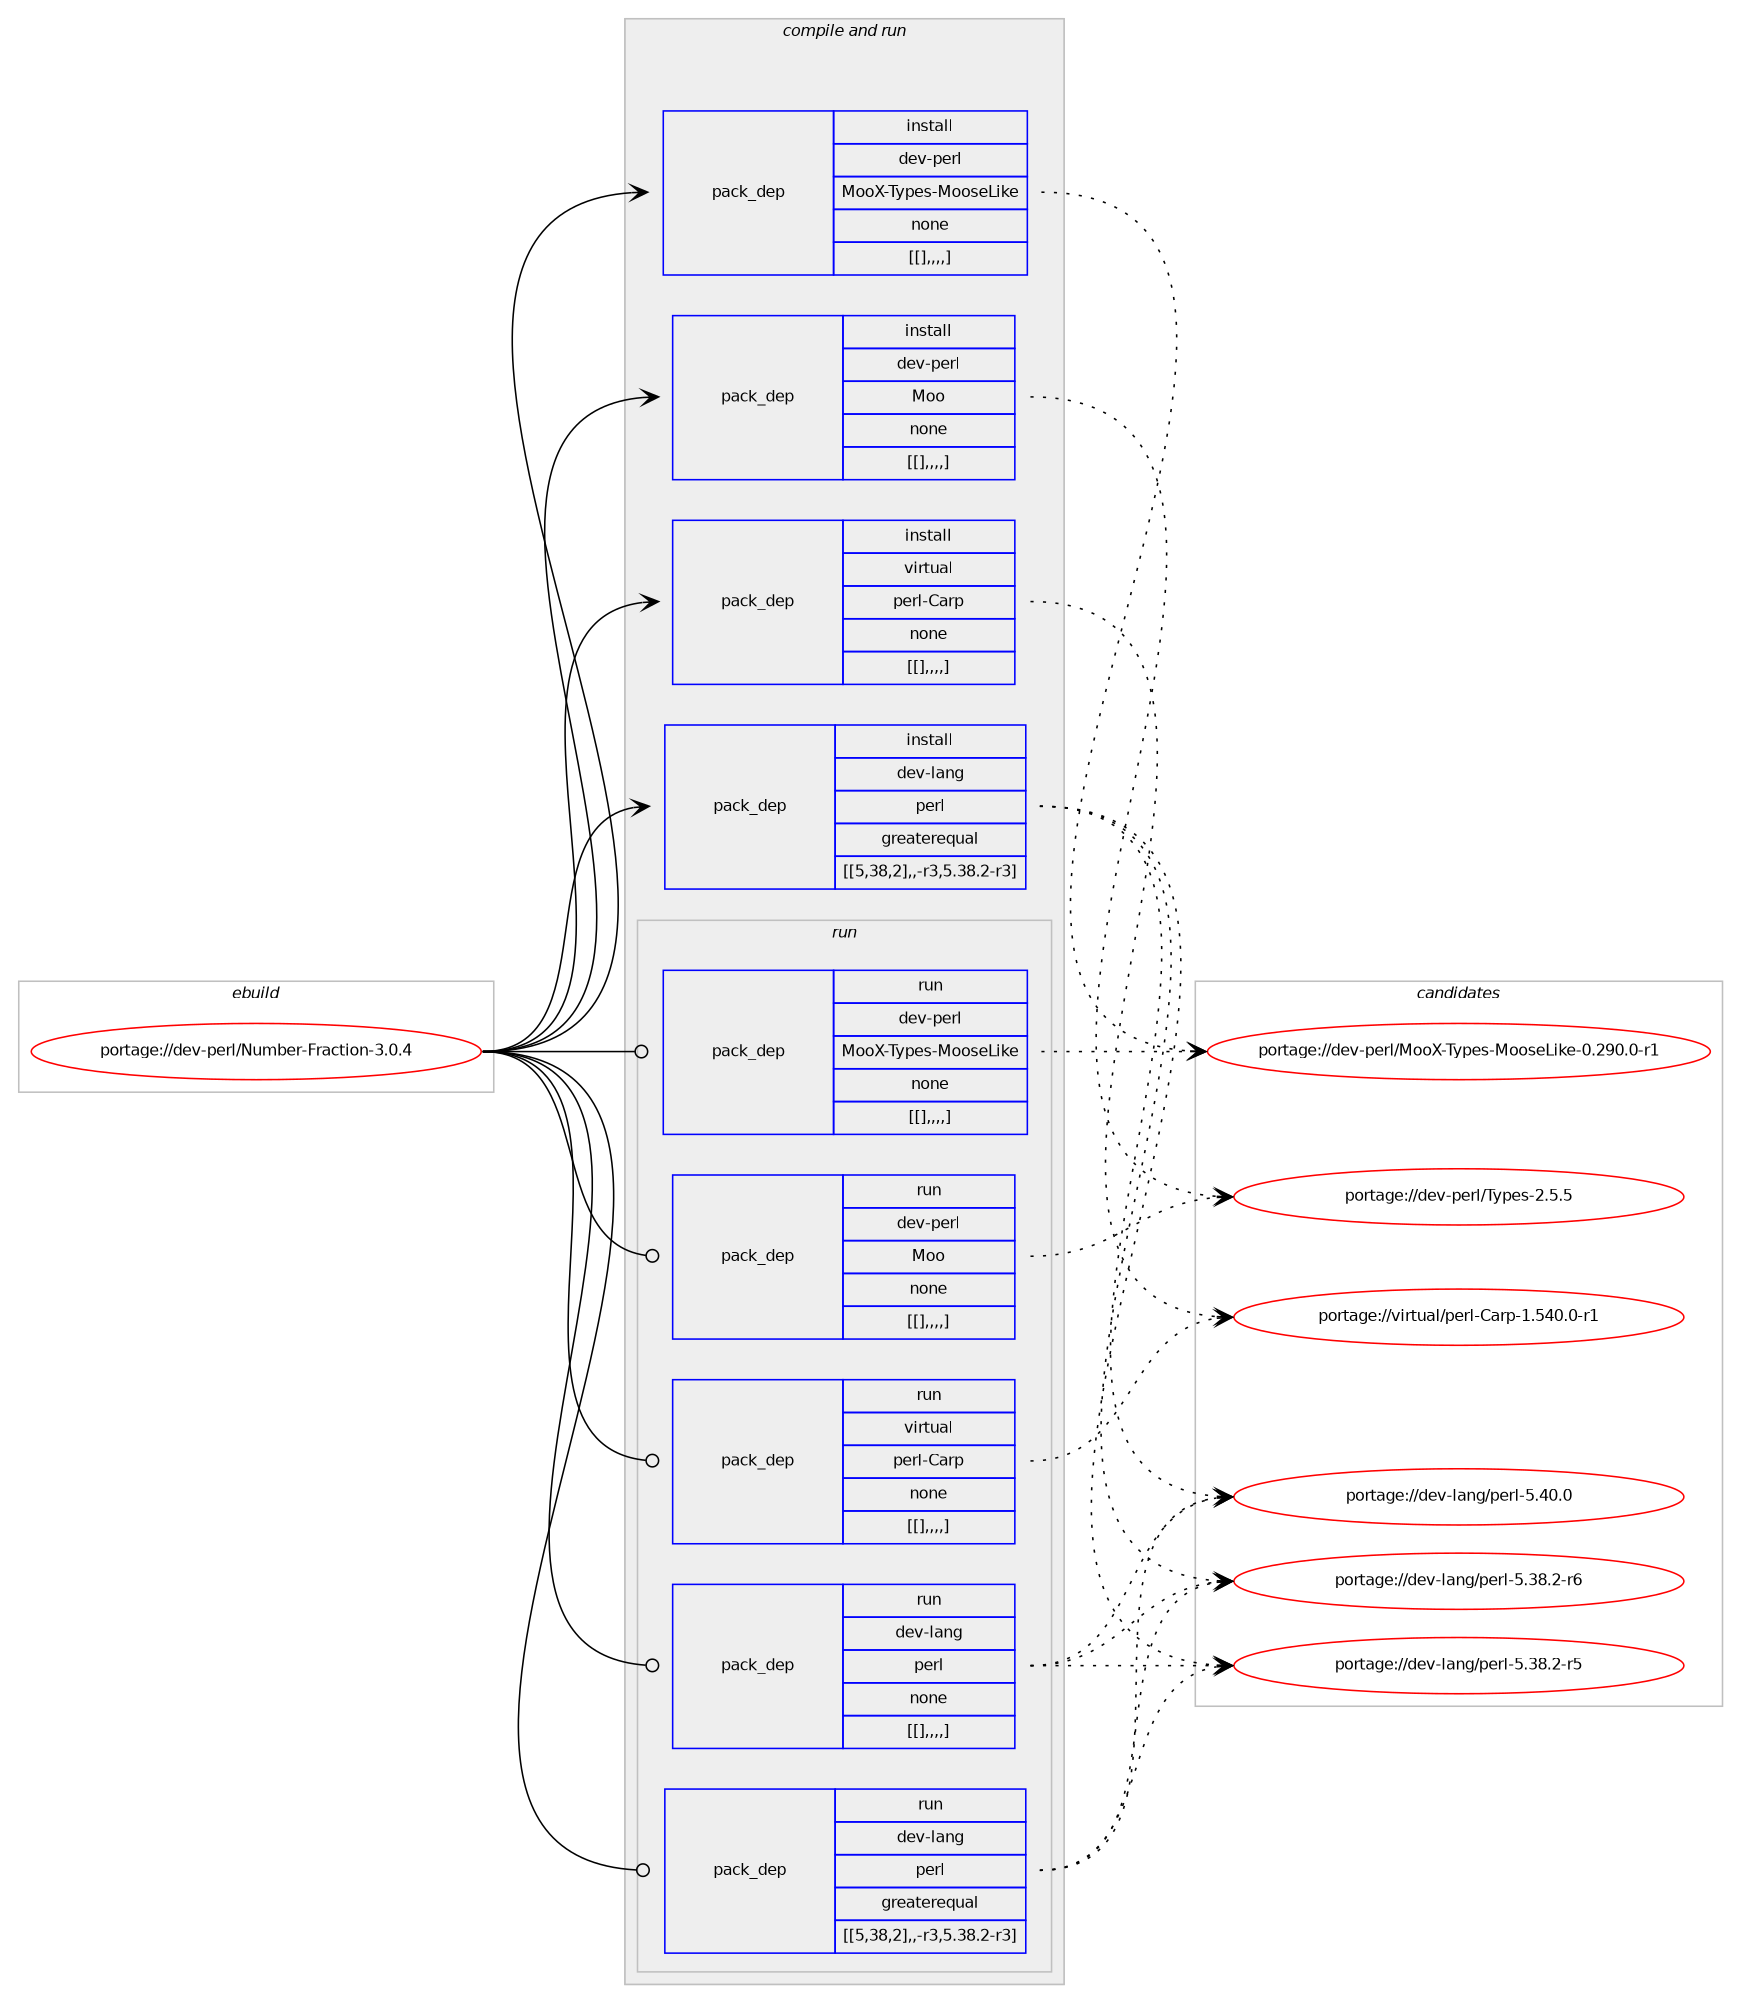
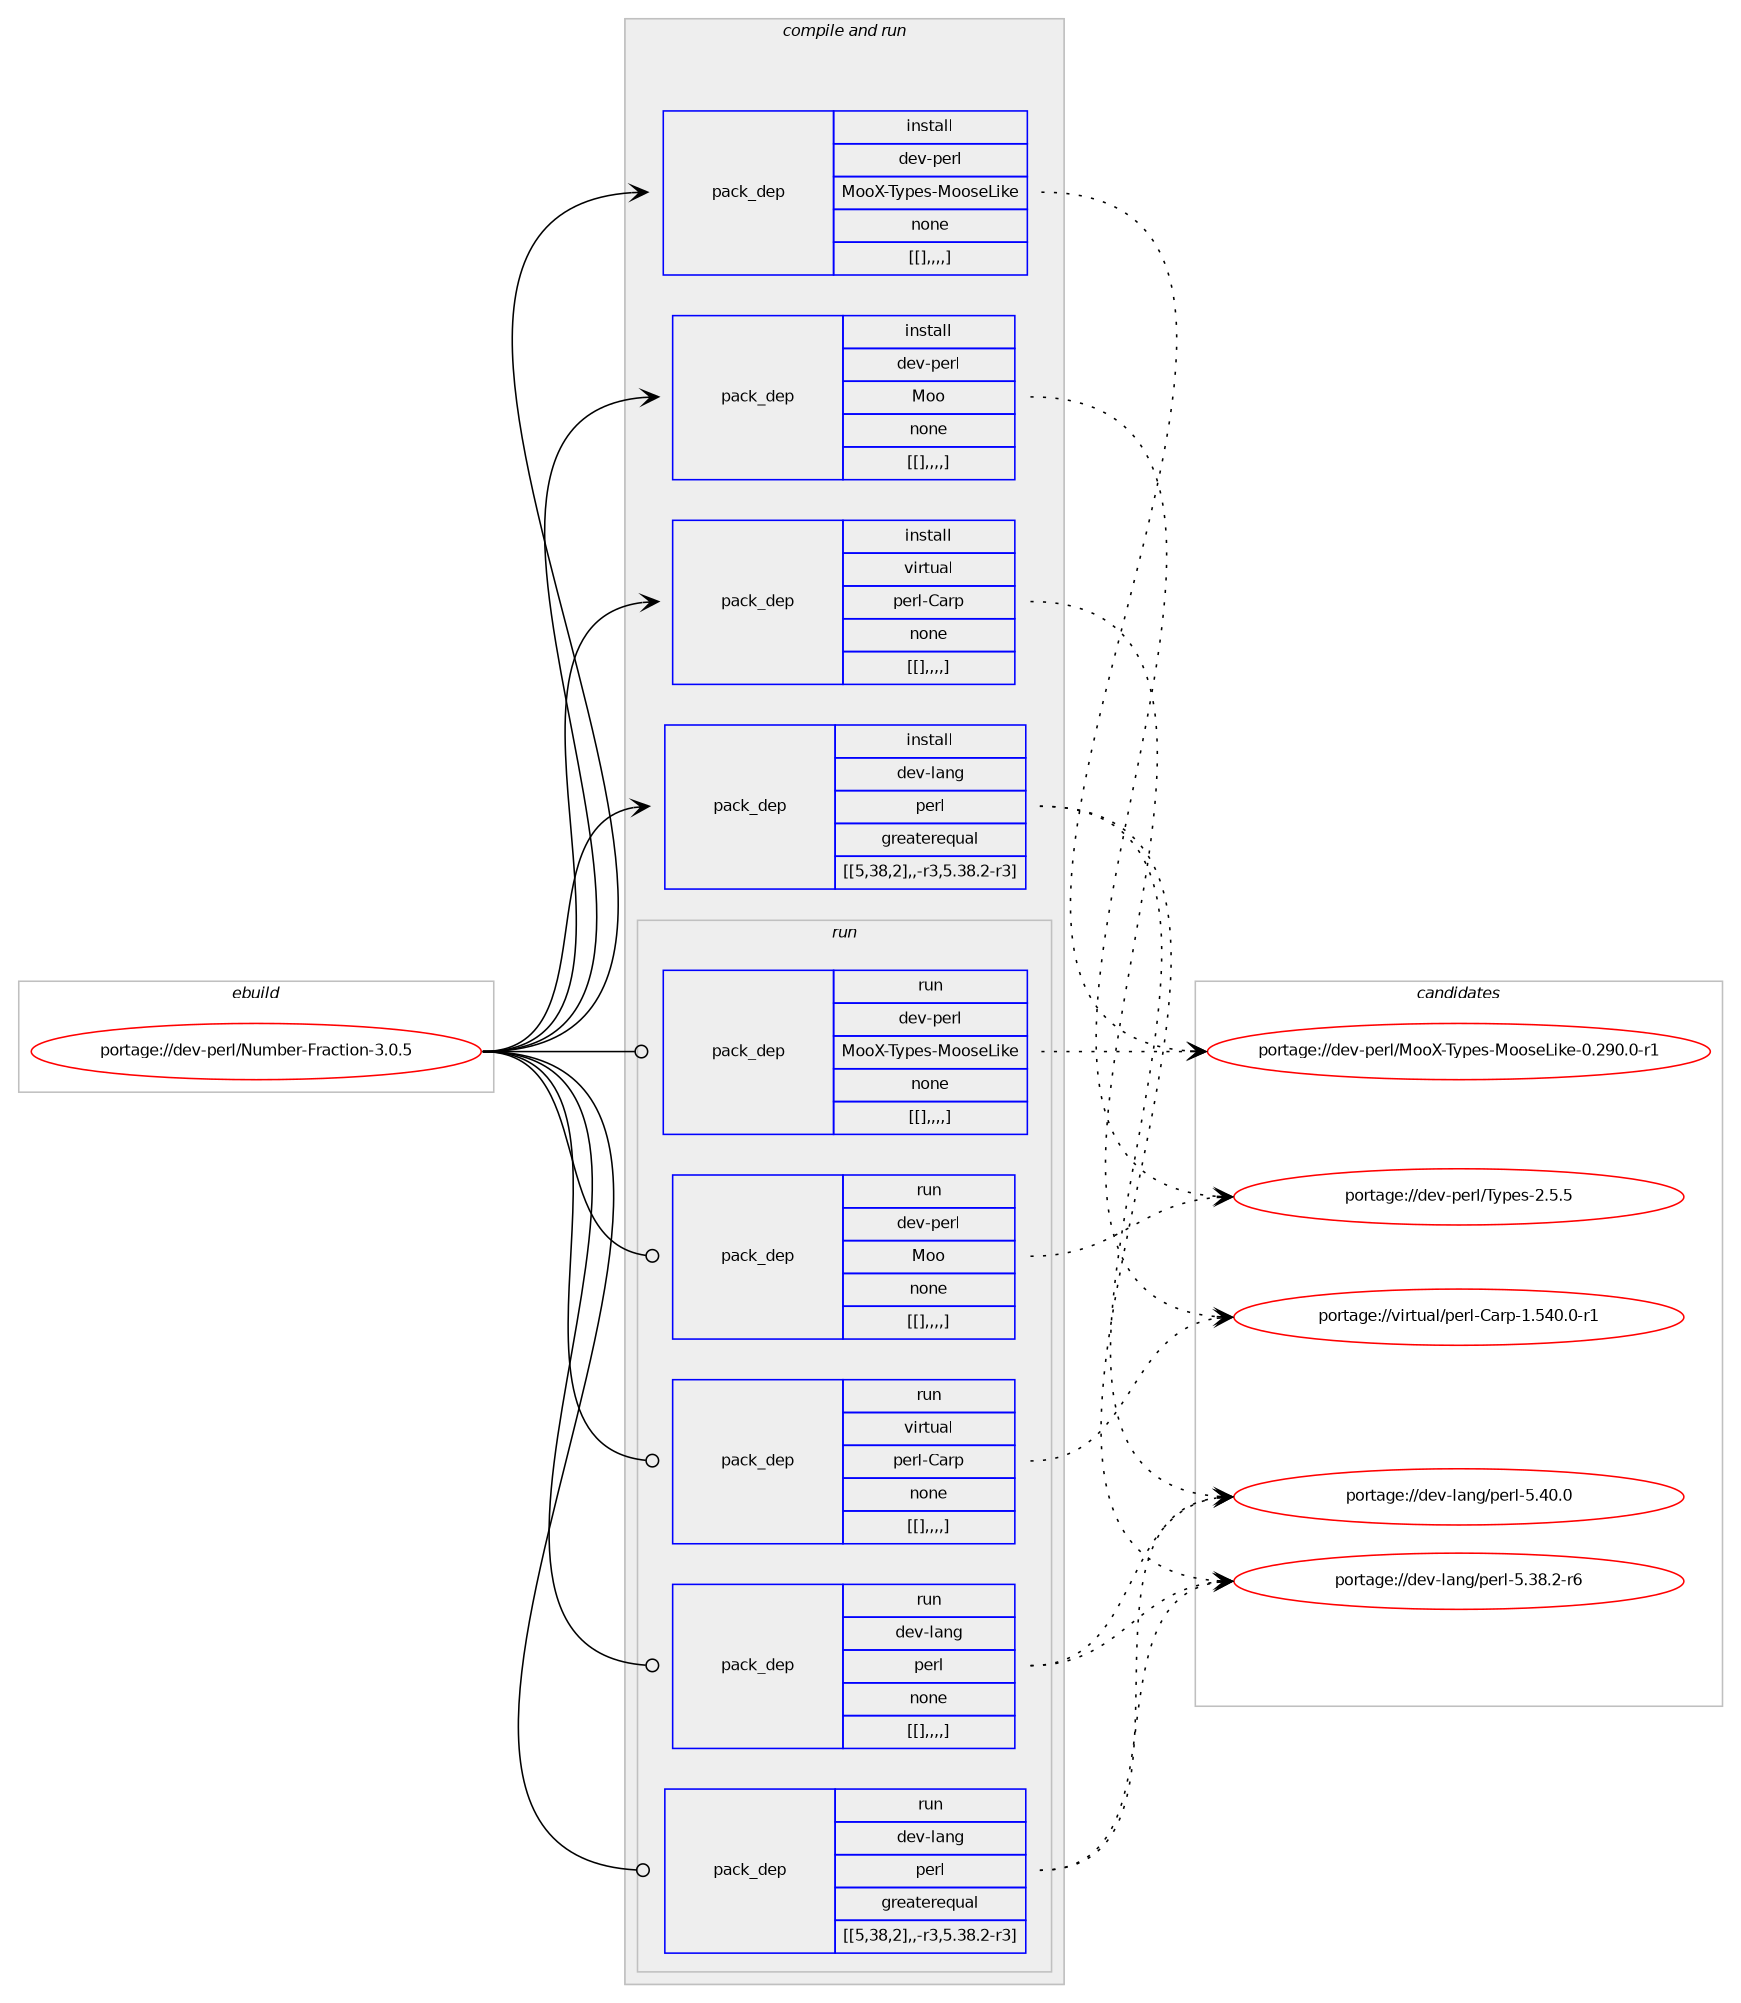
  digraph {
    compound=true
    concentrate=true
    fontname=Helvetica
    fontsize=10
    newrank=true
    rankdir=LR
    ranksep=1.5
    node [color=blue fontname=Helvetica fontsize=10 shape=none]
    edge [arrowhead=vee headport=w style=dotted tailport=e weight=100]
-   n1 [color=red label="portage://dev-perl/Number-Fraction-3.0.4" width=4 shape=""]
+   n1 [color=red label="portage://dev-perl/Number-Fraction-3.0.5" width=4 shape=""]
    n2 [label=<<TABLE BORDER="0" CELLBORDER="1" CELLSPACING="0" CELLPADDING="4" WIDTH="220"><TR><TD ROWSPAN="6" CELLPADDING="30">pack_dep</TD></TR><TR><TD WIDTH="110">install</TD></TR><TR><TD>dev-lang</TD></TR><TR><TD>perl</TD></TR><TR><TD>greaterequal</TD></TR><TR><TD>[[5,38,2],,-r3,5.38.2-r3]</TD></TR></TABLE>>]
    n3 [label=<<TABLE BORDER="0" CELLBORDER="1" CELLSPACING="0" CELLPADDING="4" WIDTH="220"><TR><TD ROWSPAN="6" CELLPADDING="30">pack_dep</TD></TR><TR><TD WIDTH="110">install</TD></TR><TR><TD>dev-perl</TD></TR><TR><TD>Moo</TD></TR><TR><TD>none</TD></TR><TR><TD>[[],,,,]</TD></TR></TABLE>>]
    n4 [label=<<TABLE BORDER="0" CELLBORDER="1" CELLSPACING="0" CELLPADDING="4" WIDTH="220"><TR><TD ROWSPAN="6" CELLPADDING="30">pack_dep</TD></TR><TR><TD WIDTH="110">install</TD></TR><TR><TD>dev-perl</TD></TR><TR><TD>MooX-Types-MooseLike</TD></TR><TR><TD>none</TD></TR><TR><TD>[[],,,,]</TD></TR></TABLE>>]
    n5 [label=<<TABLE BORDER="0" CELLBORDER="1" CELLSPACING="0" CELLPADDING="4" WIDTH="220"><TR><TD ROWSPAN="6" CELLPADDING="30">pack_dep</TD></TR><TR><TD WIDTH="110">install</TD></TR><TR><TD>virtual</TD></TR><TR><TD>perl-Carp</TD></TR><TR><TD>none</TD></TR><TR><TD>[[],,,,]</TD></TR></TABLE>>]
    n6 [label=<<TABLE BORDER="0" CELLBORDER="1" CELLSPACING="0" CELLPADDING="4" WIDTH="220"><TR><TD ROWSPAN="6" CELLPADDING="30">pack_dep</TD></TR><TR><TD WIDTH="110">run</TD></TR><TR><TD>dev-lang</TD></TR><TR><TD>perl</TD></TR><TR><TD>greaterequal</TD></TR><TR><TD>[[5,38,2],,-r3,5.38.2-r3]</TD></TR></TABLE>>]
    n7 [label=<<TABLE BORDER="0" CELLBORDER="1" CELLSPACING="0" CELLPADDING="4" WIDTH="220"><TR><TD ROWSPAN="6" CELLPADDING="30">pack_dep</TD></TR><TR><TD WIDTH="110">run</TD></TR><TR><TD>dev-lang</TD></TR><TR><TD>perl</TD></TR><TR><TD>none</TD></TR><TR><TD>[[],,,,]</TD></TR></TABLE>>]
    n8 [label=<<TABLE BORDER="0" CELLBORDER="1" CELLSPACING="0" CELLPADDING="4" WIDTH="220"><TR><TD ROWSPAN="6" CELLPADDING="30">pack_dep</TD></TR><TR><TD WIDTH="110">run</TD></TR><TR><TD>dev-perl</TD></TR><TR><TD>Moo</TD></TR><TR><TD>none</TD></TR><TR><TD>[[],,,,]</TD></TR></TABLE>>]
    n9 [label=<<TABLE BORDER="0" CELLBORDER="1" CELLSPACING="0" CELLPADDING="4" WIDTH="220"><TR><TD ROWSPAN="6" CELLPADDING="30">pack_dep</TD></TR><TR><TD WIDTH="110">run</TD></TR><TR><TD>dev-perl</TD></TR><TR><TD>MooX-Types-MooseLike</TD></TR><TR><TD>none</TD></TR><TR><TD>[[],,,,]</TD></TR></TABLE>>]
    n10 [label=<<TABLE BORDER="0" CELLBORDER="1" CELLSPACING="0" CELLPADDING="4" WIDTH="220"><TR><TD ROWSPAN="6" CELLPADDING="30">pack_dep</TD></TR><TR><TD WIDTH="110">run</TD></TR><TR><TD>virtual</TD></TR><TR><TD>perl-Carp</TD></TR><TR><TD>none</TD></TR><TR><TD>[[],,,,]</TD></TR></TABLE>>]
    n11 [color=red label="portage://dev-lang/perl-5.40.0" width=4 shape=""]
    n12 [color=red label="portage://dev-lang/perl-5.38.2-r6" width=4 shape=""]
-   n13 [color=red label="portage://dev-lang/perl-5.38.2-r5" width=4 shape=""]
    n14 [color=red label="portage://dev-perl/Types-2.5.5" width=4 shape=""]
    n15 [color=red label="portage://dev-perl/MooX-Types-MooseLike-0.290.0-r1" width=4 shape=""]
    n16 [color=red label="portage://virtual/perl-Carp-1.540.0-r1" width=4 shape=""]
    subgraph cluster_1 {
      color=gray
      label=<<i>ebuild</i>>
      n1
    }
    subgraph cluster_2 {
      color=gray
      label=<<i>dependencies</i>>
      subgraph cluster_3 {
        color=gray
        fillcolor="#eeeeee"
        label=<<i>compile</i>>
        style=filled
        subgraph sub_4 {
          color=gray
          fillcolor="#eeeeee"
          label=<<i>compile</i>>
          style=filled
          n2
        }
        subgraph sub_5 {
          color=gray
          fillcolor="#eeeeee"
          label=<<i>compile</i>>
          style=filled
          n3
        }
        subgraph sub_6 {
          color=gray
          fillcolor="#eeeeee"
          label=<<i>compile</i>>
          style=filled
          n4
        }
        subgraph sub_7 {
          color=gray
          fillcolor="#eeeeee"
          label=<<i>compile</i>>
          style=filled
          n5
        }
      }
      subgraph cluster_8 {
        color=gray
        fillcolor="#eeeeee"
        label=<<i>compile and run</i>>
        style=filled
      }
      subgraph cluster_9 {
        color=gray
        fillcolor="#eeeeee"
        label=<<i>run</i>>
        style=filled
        subgraph sub_10 {
          color=gray
          fillcolor="#eeeeee"
          label=<<i>run</i>>
          style=filled
          n6
        }
        subgraph sub_11 {
          color=gray
          fillcolor="#eeeeee"
          label=<<i>run</i>>
          style=filled
          n7
        }
        subgraph sub_12 {
          color=gray
          fillcolor="#eeeeee"
          label=<<i>run</i>>
          style=filled
          n8
        }
        subgraph sub_13 {
          color=gray
          fillcolor="#eeeeee"
          label=<<i>run</i>>
          style=filled
          n9
        }
        subgraph sub_14 {
          color=gray
          fillcolor="#eeeeee"
          label=<<i>run</i>>
          style=filled
          n10
        }
      }
    }
    subgraph cluster_15 {
      color=gray
      label=<<i>candidates</i>>
      rank=same
      subgraph sub_16 {
        color=black
        label=<<i>candidates</i>>
        nodesep=1
        rank=same
        n11
        n12
-       n13
      }
      subgraph sub_17 {
        color=black
        label=<<i>candidates</i>>
        nodesep=1
        rank=same
        n14
      }
      subgraph sub_18 {
        color=black
        label=<<i>candidates</i>>
        nodesep=1
        rank=same
        n15
      }
      subgraph sub_19 {
        color=black
        label=<<i>candidates</i>>
        nodesep=1
        rank=same
        n16
      }
      subgraph sub_20 {
        color=black
        label=<<i>candidates</i>>
        nodesep=1
        rank=same
        n11
        n12
-       n13
      }
      subgraph sub_21 {
        color=black
        label=<<i>candidates</i>>
        nodesep=1
        rank=same
        n11
        n12
-       n13
      }
      subgraph sub_22 {
        color=black
        label=<<i>candidates</i>>
        nodesep=1
        rank=same
        n14
      }
      subgraph sub_23 {
        color=black
        label=<<i>candidates</i>>
        nodesep=1
        rank=same
        n15
      }
      subgraph sub_24 {
        color=black
        label=<<i>candidates</i>>
        nodesep=1
        rank=same
        n16
      }
    }
    n1 -> n2 [style=solid weight=20]
    n1 -> n3 [style=solid weight=20]
    n1 -> n4 [style=solid weight=20]
    n1 -> n5 [style=solid weight=20]
    n1 -> n6 [arrowhead=odot style=solid weight=20]
    n1 -> n7 [arrowhead=odot style=solid weight=20]
    n1 -> n8 [arrowhead=odot style=solid weight=20]
    n1 -> n9 [arrowhead=odot style=solid weight=20]
    n1 -> n10 [arrowhead=odot style=solid weight=20]
    n2 -> n11
    n2 -> n12
-   n2 -> n13
    n3 -> n14
    n4 -> n15
    n5 -> n16
    n6 -> n11
    n6 -> n12
-   n6 -> n13
    n7 -> n11
    n7 -> n12
-   n7 -> n13
    n8 -> n14
    n9 -> n15
    n10 -> n16
  }
